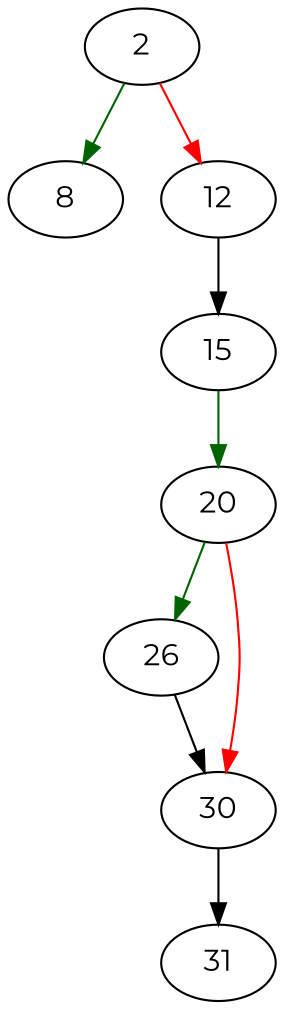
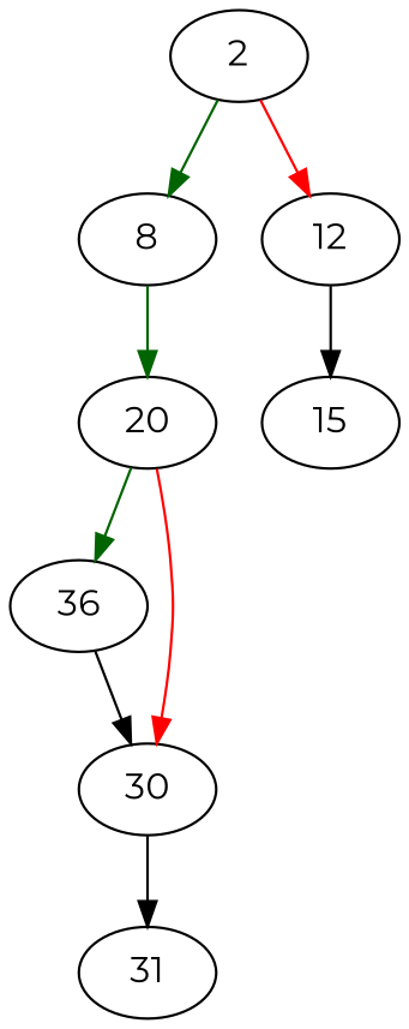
  strict digraph {
    fontname=Montserrat
    node [fontname=Montserrat]
    edge [fontname=Montserrat]
    2 [entry=true]
    8
    12
    15
    20
-   26
+   26 [label=36]
    n7 [label=30]
    n8 [label=31]
    2 -> 8 [color=darkgreen cond=true]
    2 -> 12 [color=red cond=false]
    12 -> 15
-   15 -> 20 [color=darkgreen cond=true]
+   8 -> 20 [color=darkgreen cond=true]
    20 -> 26 [color=darkgreen cond=true]
    20 -> n7 [color=red cond=false]
    26 -> n7
    n7 -> n8
  }
